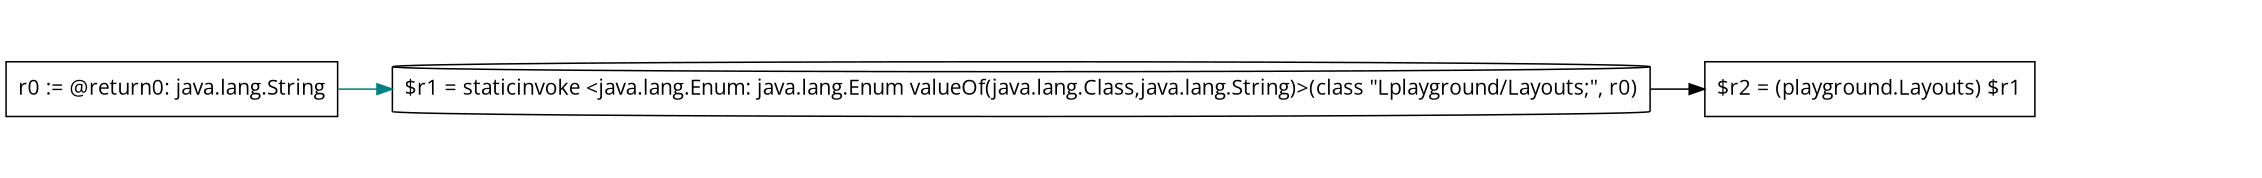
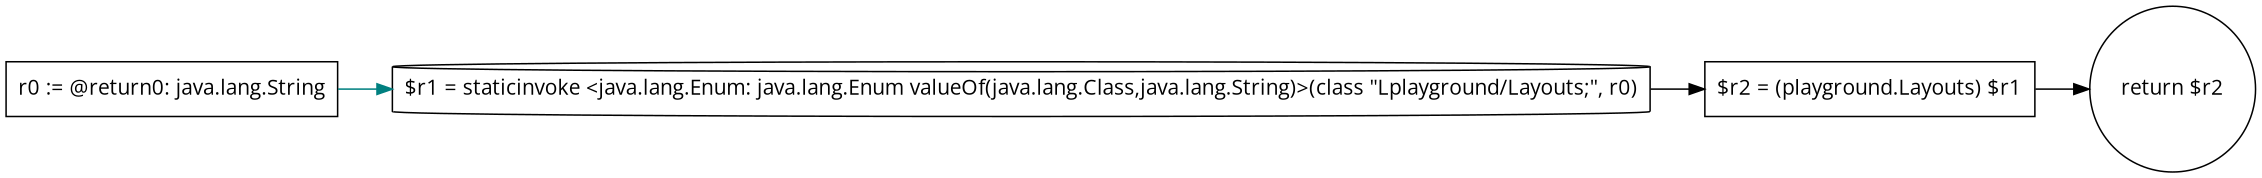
  digraph {
    fontname="Open Sans"
    rankdir=LR
    node [fontname="Open Sans" shape=box]
    edge [color=black fontname="Open Sans"]
    n1 [label="r0 := @return0: java.lang.String"]
    "$r1 = staticinvoke <java.lang.Enum: java.lang.Enum valueOf(java.lang.Class,java.lang.String)>(class \"Lplayground/Layouts;\", r0)" [shape=cylinder]
    "$r2 = (playground.Layouts) $r1"
+   "return $r2" [shape=circle]
    n1 -> "$r1 = staticinvoke <java.lang.Enum: java.lang.Enum valueOf(java.lang.Class,java.lang.String)>(class \"Lplayground/Layouts;\", r0)" [color=teal]
    "$r1 = staticinvoke <java.lang.Enum: java.lang.Enum valueOf(java.lang.Class,java.lang.String)>(class \"Lplayground/Layouts;\", r0)" -> "$r2 = (playground.Layouts) $r1"
+   "$r2 = (playground.Layouts) $r1" -> "return $r2"
  }
